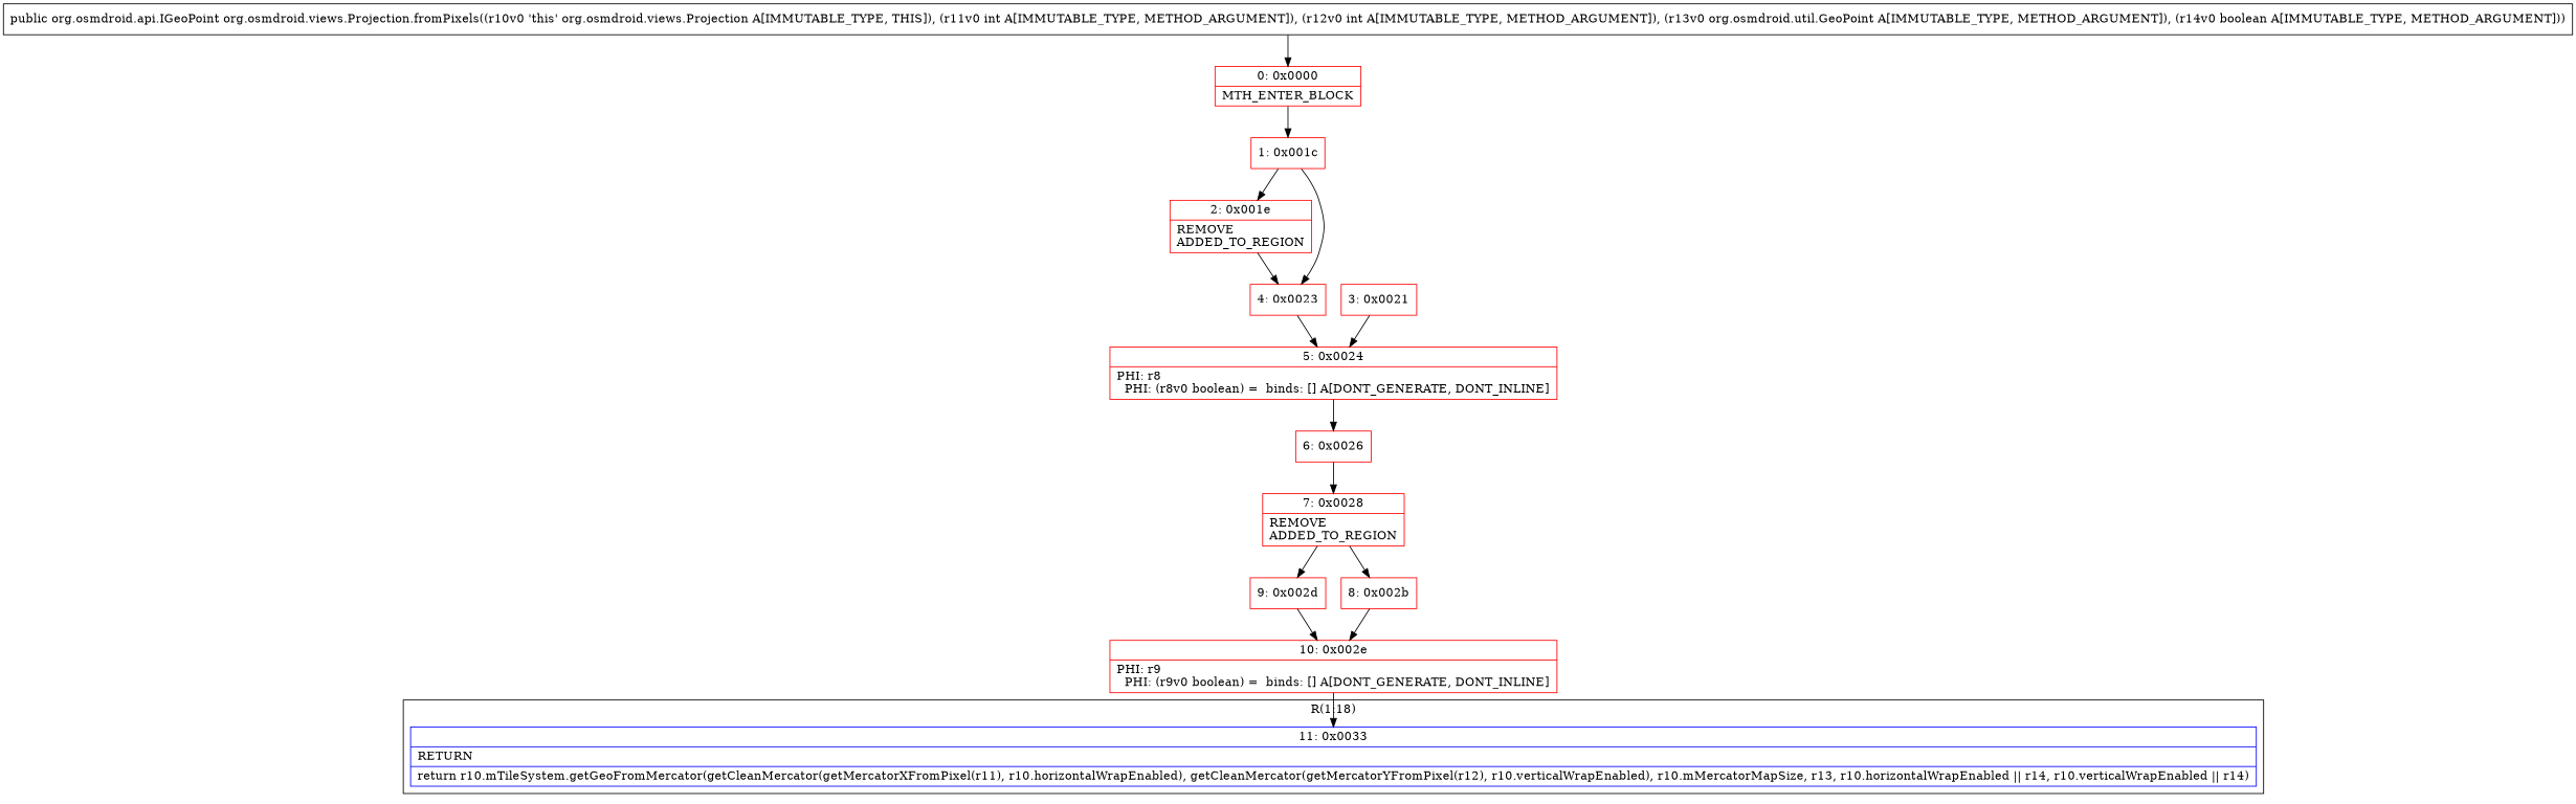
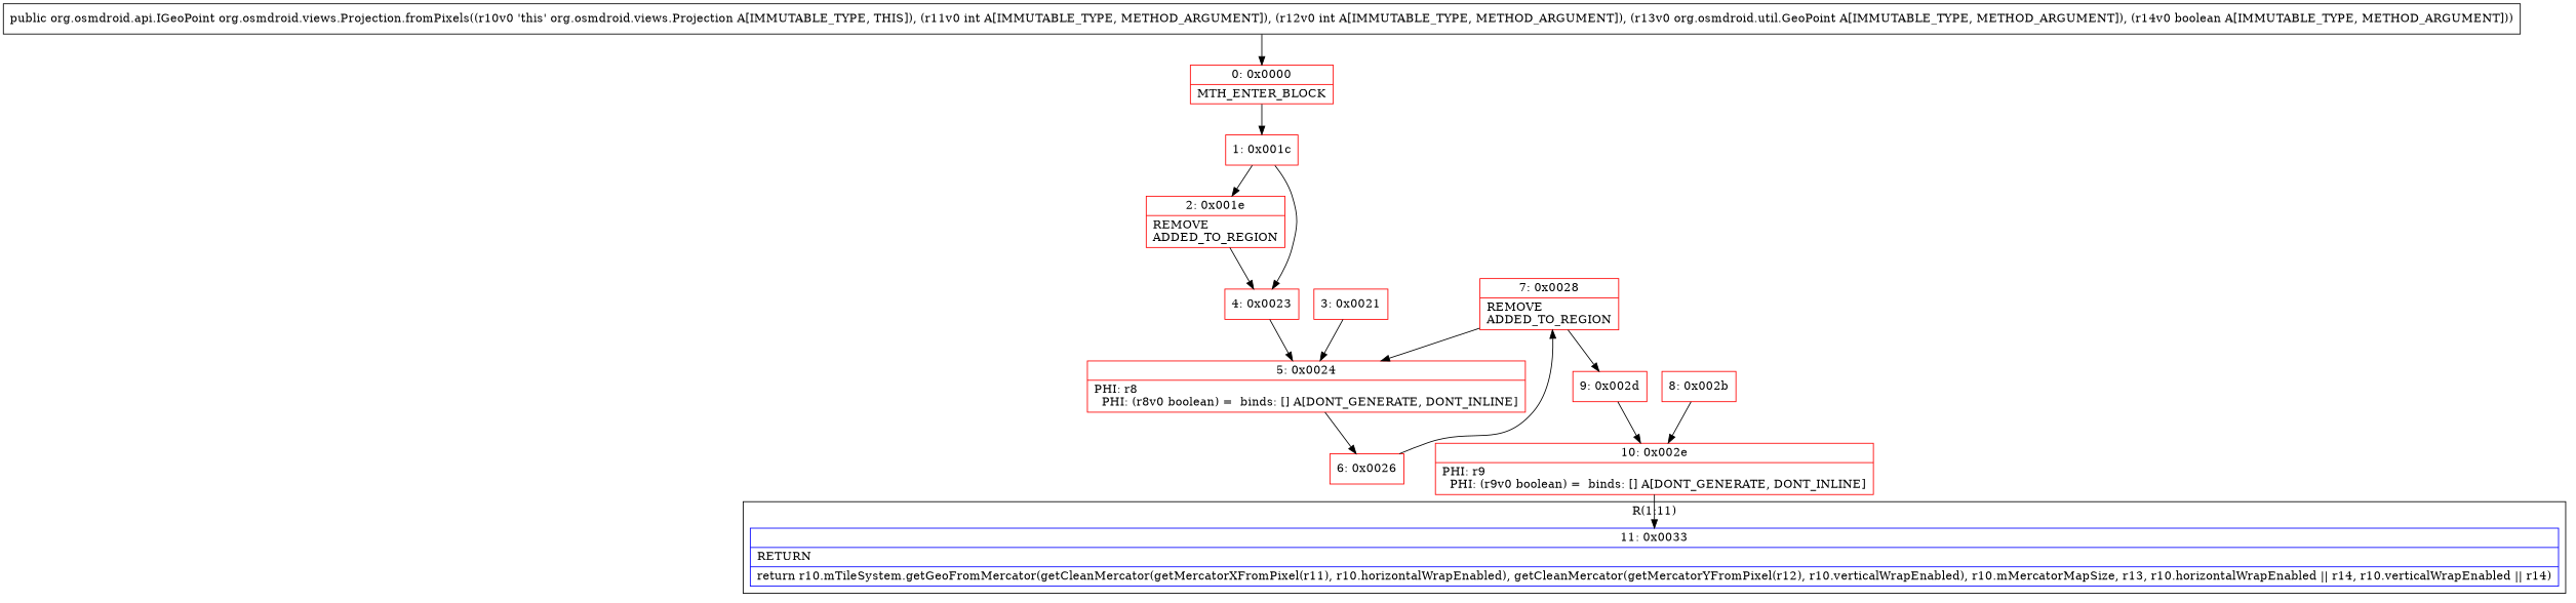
  digraph {
    node [color=red shape=record]
    n1 [color=blue label="{11\:\ 0x0033|RETURN\l|return r10.mTileSystem.getGeoFromMercator(getCleanMercator(getMercatorXFromPixel(r11), r10.horizontalWrapEnabled), getCleanMercator(getMercatorYFromPixel(r12), r10.verticalWrapEnabled), r10.mMercatorMapSize, r13, r10.horizontalWrapEnabled \|\| r14, r10.verticalWrapEnabled \|\| r14)\l}"]
    n2 [label="{0\:\ 0x0000|MTH_ENTER_BLOCK\l}"]
    n3 [label="{1\:\ 0x001c}"]
    n4 [label="{2\:\ 0x001e|REMOVE\lADDED_TO_REGION\l}"]
    n5 [label="{4\:\ 0x0023}"]
    n6 [label="{5\:\ 0x0024|PHI: r8 \l  PHI: (r8v0 boolean) =  binds: [] A[DONT_GENERATE, DONT_INLINE]\l}"]
    n7 [label="{3\:\ 0x0021}"]
    n8 [label="{6\:\ 0x0026}"]
    n9 [label="{7\:\ 0x0028|REMOVE\lADDED_TO_REGION\l}"]
    n10 [label="{9\:\ 0x002d}"]
    n11 [label="{8\:\ 0x002b}"]
    n12 [label="{10\:\ 0x002e|PHI: r9 \l  PHI: (r9v0 boolean) =  binds: [] A[DONT_GENERATE, DONT_INLINE]\l}"]
    n13 [label="{public org.osmdroid.api.IGeoPoint org.osmdroid.views.Projection.fromPixels((r10v0 'this' org.osmdroid.views.Projection A[IMMUTABLE_TYPE, THIS]), (r11v0 int A[IMMUTABLE_TYPE, METHOD_ARGUMENT]), (r12v0 int A[IMMUTABLE_TYPE, METHOD_ARGUMENT]), (r13v0 org.osmdroid.util.GeoPoint A[IMMUTABLE_TYPE, METHOD_ARGUMENT]), (r14v0 boolean A[IMMUTABLE_TYPE, METHOD_ARGUMENT])) }" color=""]
    subgraph cluster_1 {
-     label="R(1:18)"
+     label="R(1:11)"
      n1
    }
    n2 -> n3
    n3 -> n4
    n3 -> n5
    n4 -> n5
    n5 -> n6
    n6 -> n8
    n7 -> n6
    n8 -> n9
    n9 -> n10
-   n9 -> n11
+   n9 -> n6
    n10 -> n12
    n11 -> n12
    n12 -> n1
    n13 -> n2
  }
